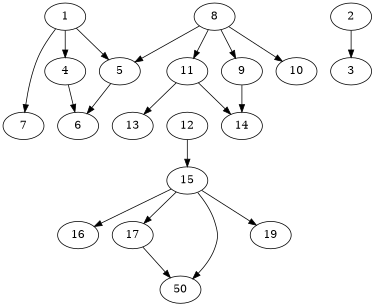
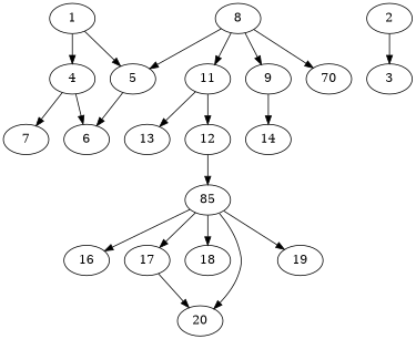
  digraph {
    node [alpha=0.15]
    1 [expect_size=47430656]
    5 [expect_size=49022976]
    4 [alpha=0.18 expect_size=30755840]
    6 [alpha=0.20 expect_size=16708608]
    8 [expect_size=14100480]
    11 [alpha=0.11 expect_size=44919808]
    9 [alpha=0.05 expect_size=40408064]
-   10 [alpha=0.01 expect_size=27709440]
+   10 [alpha=0.01 expect_size=27709440 label=70]
    2 [alpha=0.03 expect_size=25880576]
    3 [alpha=0.10 expect_size=6136832]
    7 [alpha=0.08 expect_size=17622016]
    12 [alpha=0.06 expect_size=34296832]
    13 [alpha=0.04 expect_size=40425472]
    14 [alpha=0.13 expect_size=17228800]
-   15 [alpha=0.08 expect_size=11344896]
+   15 [alpha=0.08 expect_size=11344896 label=85]
    16 [alpha=0.13 expect_size=46330880]
    17 [alpha=0.12 expect_size=45773824]
-   20 [alpha=0.12 expect_size=17119232 label=50]
+   18 [alpha=0.08 expect_size=17808384]
+   20 [alpha=0.12 expect_size=17119232]
    19 [alpha=0.20 expect_size=52265984]
    1 -> 5
    1 -> 4
    5 -> 6
    4 -> 6
-   1 -> 7
+   4 -> 7
    8 -> 5
    8 -> 11
    8 -> 9
    8 -> 10
-   11 -> 14
+   11 -> 12
    11 -> 13
    9 -> 14
    2 -> 3
    12 -> 15
    15 -> 16
    15 -> 17
+   15 -> 18
    15 -> 20
    15 -> 19
    17 -> 20
  }
